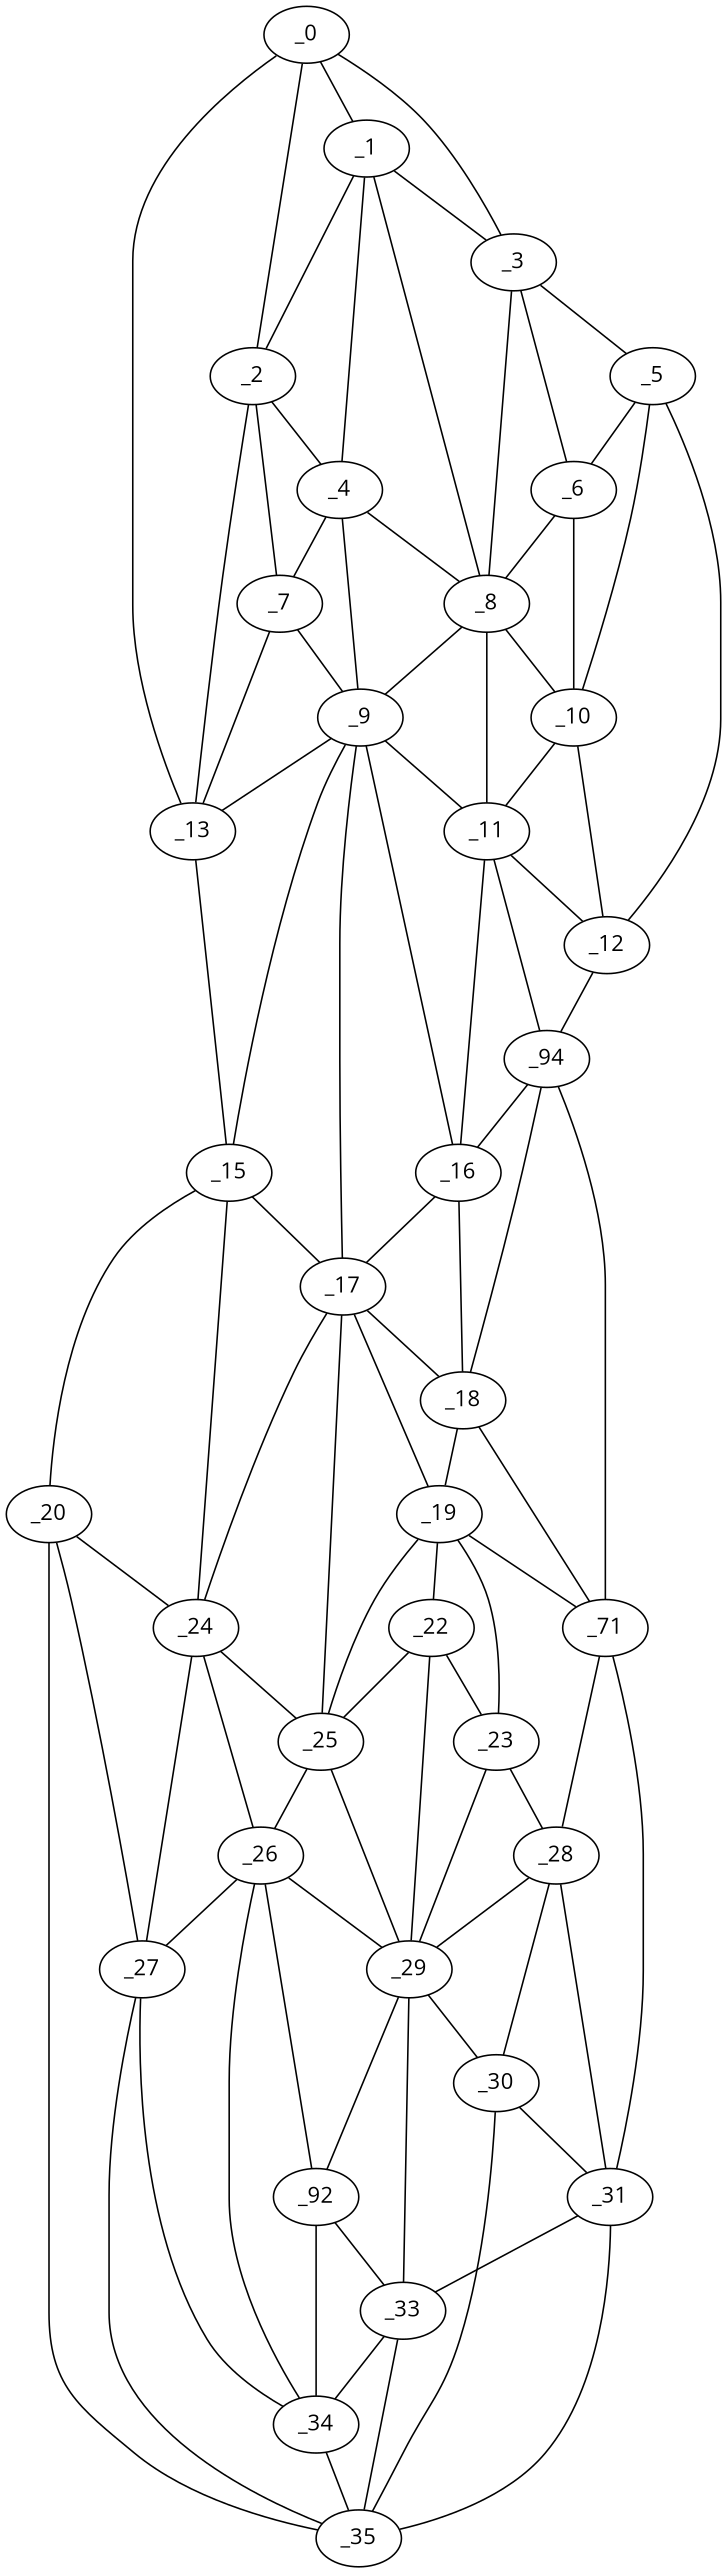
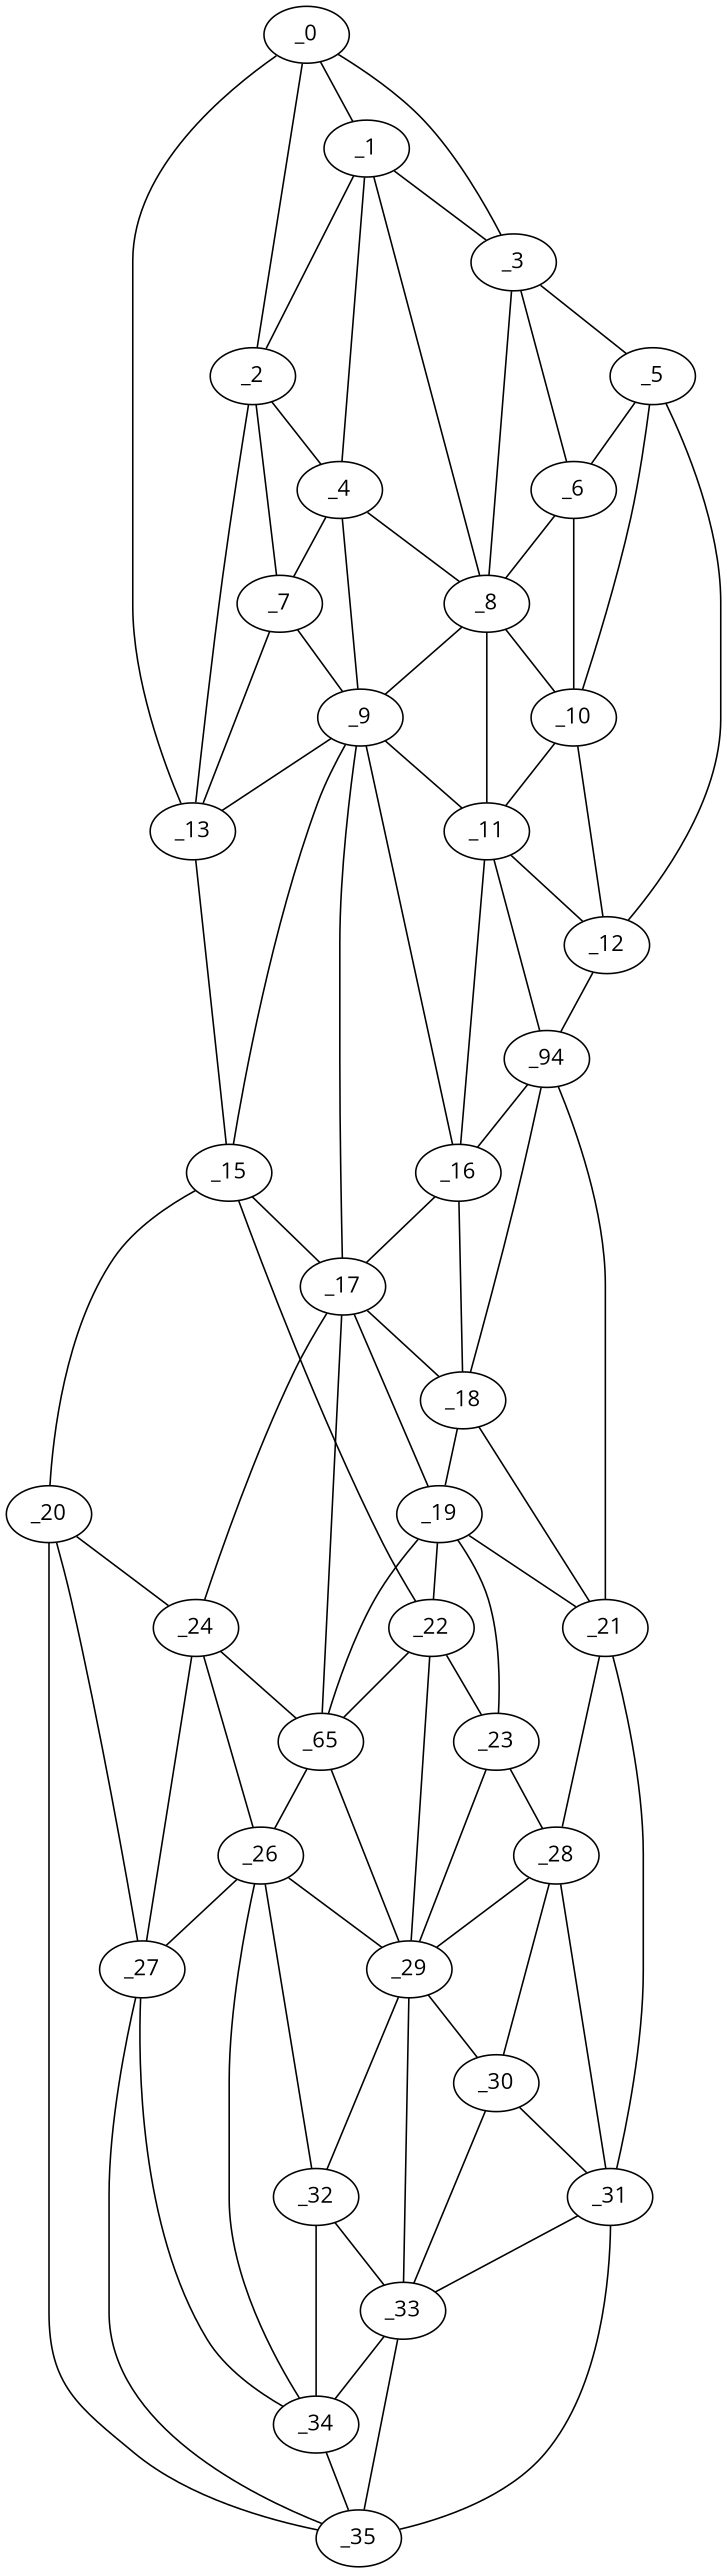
  graph {
    fontname="Open Sans"
    node [fontname="Open Sans" x=23 y=77]
    edge [fontname="Open Sans" valence=2]
    _0 [x=4 y=42]
    _1 [x=14 y=45]
    _2 [y=38]
    _3 [y=79]
    _13 [x=51 y=31]
    _4 [x=28 y=47]
    _8 [x=34 y=57]
    _7 [x=34 y=36]
    _5 [x=29 y=87]
    _6 [x=31 y=80]
    _15 [x=58 y=30]
    _9 [x=37 y=55]
    _10 [x=41 y=83]
    _11 [x=48 y=82]
    _12 [x=49 y=92]
    _17 [x=69 y=74]
    _20 [x=84 y=32]
    _24 [x=91 y=45]
    _16 [x=58 y=82]
    n20 [label=_94 x=57 y=92]
    _18 [x=69]
    _19 [x=78]
-   _25 [x=92 y=53]
-   _21 [x=87 y=91 label=_71]
+   _25 [x=92 y=53 label=_65]
+   _21 [x=87 y=91]
    _27 [x=104 y=43]
    _35 [x=123 y=42]
    _26 [x=102 y=48]
    _23 [x=90 y=83]
    _22 [x=88]
    _29 [x=107 y=72]
    _28 [x=106 y=86]
    _31 [x=118 y=84]
    _30 [x=113 y=76]
    _33 [x=119 y=69]
    _34 [x=121 y=51]
-   _32 [x=119 y=61 label=_92]
+   _32 [x=119 y=61]
    _0 -- _1
    _0 -- _2
    _0 -- _3 [valence=1]
    _0 -- _13 [valence=1]
    _1 -- _2
    _1 -- _3
    _1 -- _4
    _1 -- _8 [valence=1]
    _2 -- _13
    _2 -- _4 [valence=1]
    _2 -- _7
    _3 -- _8
    _3 -- _5 [valence=1]
    _3 -- _6
    _13 -- _15 [valence=1]
    _4 -- _8
    _4 -- _7
    _4 -- _9
    _8 -- _9
    _8 -- _10
    _8 -- _11
    _7 -- _13 [valence=1]
    _7 -- _9 [valence=1]
    _5 -- _6
    _5 -- _10
    _5 -- _12 [valence=1]
    _6 -- _8
    _6 -- _10
    _15 -- _17 [valence=1]
    _15 -- _20 [valence=1]
-   _15 -- _24
+   _15 -- _22
    _9 -- _13
    _9 -- _15 [valence=1]
    _9 -- _11
    _9 -- _17
    _9 -- _16
    _10 -- _11
    _10 -- _12 [valence=1]
    _11 -- _12 [valence=1]
    _11 -- _16 [valence=1]
    _11 -- n20
    _12 -- n20 [valence=1]
    _17 -- _24
    _17 -- _18
    _17 -- _19 [valence=1]
    _17 -- _25
    _20 -- _24
    _20 -- _27 [valence=1]
    _20 -- _35 [valence=1]
    _24 -- _25 [valence=1]
    _24 -- _27 [valence=1]
    _24 -- _26
    _16 -- _17 [valence=1]
    _16 -- _18
    n20 -- _16 [valence=1]
    n20 -- _18
    n20 -- _21 [valence=1]
    _18 -- _19
    _18 -- _21 [valence=1]
    _19 -- _25 [valence=1]
    _19 -- _21
    _19 -- _23
    _19 -- _22
    _25 -- _26 [valence=1]
    _25 -- _29 [valence=1]
    _21 -- _28
    _21 -- _31 [valence=1]
    _27 -- _35
    _27 -- _34 [valence=1]
    _26 -- _27
    _26 -- _29
    _26 -- _34 [valence=1]
    _26 -- _32
    _23 -- _29
    _23 -- _28
    _22 -- _25
    _22 -- _23
    _22 -- _29
    _29 -- _30
    _29 -- _33 [valence=1]
    _29 -- _32 [valence=1]
    _28 -- _29 [valence=1]
    _28 -- _31
    _28 -- _30
    _31 -- _35 [valence=1]
    _31 -- _33 [valence=1]
    _30 -- _31
-   _30 -- _35
+   _30 -- _33
    _33 -- _35 [valence=1]
    _33 -- _34
    _34 -- _35 [valence=1]
    _32 -- _33 [valence=1]
    _32 -- _34
  }
